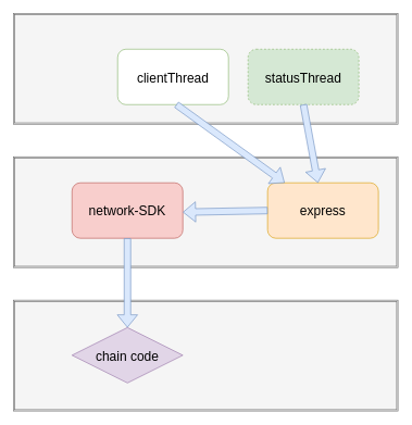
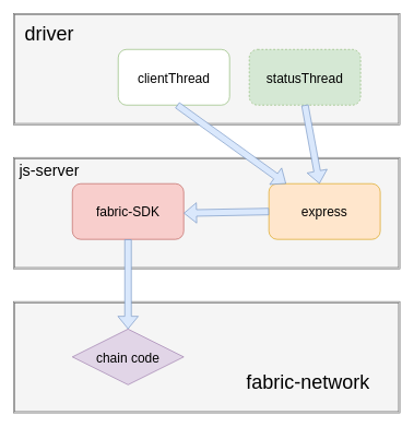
  <mxCell id="0" />
  <mxCell id="1" parent="0" />
  <mxCell id="2" value="" style="shape=ext;double=1;rounded=0;whiteSpace=wrap;html=1;fillColor=#f5f5f5;strokeColor=#666666;fontColor=#333333;" vertex="1" parent="1"><mxGeometry x="20" y="20" width="590" height="170" as="geometry" /></mxCell>
+ <mxCell id="3" value="&lt;font style=&quot;font-size: 30px&quot;&gt;driver&lt;/font&gt;" style="text;html=1;strokeColor=none;fillColor=none;align=center;verticalAlign=middle;whiteSpace=wrap;overflow=hidden;" vertex="1" parent="1"><mxGeometry x="20" y="30" width="110" height="40" as="geometry" /></mxCell>
  <mxCell id="4" value="&lt;font style=&quot;font-size: 20px&quot;&gt;clientThread&lt;/font&gt;" style="rounded=1;whiteSpace=wrap;html=1;fillColor=#ffffff;strokeColor=#82b366;" vertex="1" parent="1"><mxGeometry x="180" y="75" width="170" height="85" as="geometry" /></mxCell>
  <mxCell id="5" value="&lt;font style=&quot;font-size: 20px&quot;&gt;statusThread&lt;/font&gt;" style="rounded=1;whiteSpace=wrap;html=1;fillColor=#d5e8d4;strokeColor=#82b366;dashed=1;" vertex="1" parent="1"><mxGeometry x="380" y="75" width="170" height="85" as="geometry" /></mxCell>
  <mxCell id="6" value="&lt;span style=&quot;color: rgba(0 , 0 , 0 , 0) ; font-family: monospace ; font-size: 0px&quot;&gt;%3CmxGraphModel%3E%3Croot%3E%3CmxCell%20id%3D%220%22%2F%3E%3CmxCell%20id%3D%221%22%20parent%3D%220%22%2F%3E%3CmxCell%20id%3D%222%22%20value%3D%22%26lt%3Bfont%20style%3D%26quot%3Bfont-size%3A%2020px%26quot%3B%26gt%3BclientThread%26lt%3B%2Ffont%26gt%3B%22%20style%3D%22rounded%3D1%3BwhiteSpace%3Dwrap%3Bhtml%3D1%3BfillColor%3D%23d5e8d4%3BstrokeColor%3D%2382b366%3B%22%20vertex%3D%221%22%20parent%3D%221%22%3E%3CmxGeometry%20x%3D%22270%22%20y%3D%22115%22%20width%3D%22170%22%20height%3D%2285%22%20as%3D%22geometry%22%2F%3E%3C%2FmxCell%3E%3C%2Froot%3E%3C%2FmxGraphModel%3E&lt;/span&gt;" style="shape=ext;double=1;rounded=0;whiteSpace=wrap;html=1;fillColor=#f5f5f5;strokeColor=#666666;fontColor=#333333;" vertex="1" parent="1"><mxGeometry x="20" y="240" width="590" height="170" as="geometry" /></mxCell>
+ <mxCell id="7" value="&lt;font style=&quot;font-size: 24px&quot;&gt;js-server&lt;/font&gt;" style="text;html=1;strokeColor=none;fillColor=none;align=center;verticalAlign=middle;whiteSpace=wrap;overflow=hidden;" vertex="1" parent="1"><mxGeometry x="20" y="240" width="110" height="40" as="geometry" /></mxCell>
  <mxCell id="8" value="&lt;font style=&quot;font-size: 20px&quot;&gt;express&lt;/font&gt;&lt;span style=&quot;color: rgba(0 , 0 , 0 , 0) ; font-family: monospace ; font-size: 0px&quot;&gt;%3CmxGraphModel%3E%3Croot%3E%3CmxCell%20id%3D%220%22%2F%3E%3CmxCell%20id%3D%221%22%20parent%3D%220%22%2F%3E%3CmxCell%20id%3D%222%22%20value%3D%22%26lt%3Bfont%20style%3D%26quot%3Bfont-size%3A%2020px%26quot%3B%26gt%3BclientThread%26lt%3B%2Ffont%26gt%3B%22%20style%3D%22rounded%3D1%3BwhiteSpace%3Dwrap%3Bhtml%3D1%3BfillColor%3D%23d5e8d4%3BstrokeColor%3D%2382b366%3B%22%20vertex%3D%221%22%20parent%3D%221%22%3E%3CmxGeometry%20x%3D%22270%22%20y%3D%22115%22%20width%3D%22170%22%20height%3D%2285%22%20as%3D%22geometry%22%2F%3E%3C%2FmxCell%3E%3C%2Froot%3E%3C%2FmxGraphModel%3E&lt;/span&gt;" style="rounded=1;whiteSpace=wrap;html=1;fillColor=#ffe6cc;strokeColor=#d79b00;" vertex="1" parent="1"><mxGeometry x="410" y="280" width="170" height="85" as="geometry" /></mxCell>
- <mxCell id="9" value="&lt;font style=&quot;font-size: 20px&quot;&gt;network-SDK&lt;br&gt;&lt;/font&gt;" style="rounded=1;whiteSpace=wrap;html=1;fillColor=#f8cecc;strokeColor=#b85450;" vertex="1" parent="1"><mxGeometry x="110" y="280" width="170" height="85" as="geometry" /></mxCell>
+ <mxCell id="9" value="&lt;font style=&quot;font-size: 20px&quot;&gt;fabric-SDK&lt;br&gt;&lt;/font&gt;" style="rounded=1;whiteSpace=wrap;html=1;fillColor=#f8cecc;strokeColor=#b85450;" vertex="1" parent="1"><mxGeometry x="110" y="280" width="170" height="85" as="geometry" /></mxCell>
  <mxCell id="10" value="" style="shape=flexArrow;endArrow=none;startArrow=block;html=1;fillColor=#dae8fc;strokeColor=#6c8ebf;startFill=0;endFill=0;" edge="1" parent="1" source="8"><mxGeometry width="100" height="100" relative="1" as="geometry"><mxPoint x="330" y="300" as="sourcePoint" /><mxPoint x="270" y="160" as="targetPoint" /></mxGeometry></mxCell>
  <mxCell id="11" value="" style="shape=flexArrow;endArrow=none;startArrow=classic;html=1;entryX=0.5;entryY=1;entryDx=0;entryDy=0;fillColor=#dae8fc;strokeColor=#6c8ebf;endFill=0;" edge="1" parent="1" source="8" target="5"><mxGeometry width="100" height="100" relative="1" as="geometry"><mxPoint x="330" y="300" as="sourcePoint" /><mxPoint x="460" y="190" as="targetPoint" /></mxGeometry></mxCell>
  <mxCell id="12" value="" style="shape=flexArrow;endArrow=none;startArrow=classic;html=1;entryX=0;entryY=0.5;entryDx=0;entryDy=0;fillColor=#dae8fc;strokeColor=#6c8ebf;endFill=0;" edge="1" parent="1" target="8"><mxGeometry width="100" height="100" relative="1" as="geometry"><mxPoint x="280" y="325" as="sourcePoint" /><mxPoint x="430" y="200" as="targetPoint" /></mxGeometry></mxCell>
  <mxCell id="13" value="&lt;span style=&quot;color: rgba(0 , 0 , 0 , 0) ; font-family: monospace ; font-size: 0px&quot;&gt;%3CmxGraphModel%3E%3Croot%3E%3CmxCell%20id%3D%220%22%2F%3E%3CmxCell%20id%3D%221%22%20parent%3D%220%22%2F%3E%3CmxCell%20id%3D%222%22%20value%3D%22%26lt%3Bfont%20style%3D%26quot%3Bfont-size%3A%2020px%26quot%3B%26gt%3BclientThread%26lt%3B%2Ffont%26gt%3B%22%20style%3D%22rounded%3D1%3BwhiteSpace%3Dwrap%3Bhtml%3D1%3BfillColor%3D%23d5e8d4%3BstrokeColor%3D%2382b366%3B%22%20vertex%3D%221%22%20parent%3D%221%22%3E%3CmxGeometry%20x%3D%22270%22%20y%3D%22115%22%20width%3D%22170%22%20height%3D%2285%22%20as%3D%22geometry%22%2F%3E%3C%2FmxCell%3E%3C%2Froot%3E%3C%2FmxGraphModel%3E&lt;/span&gt;" style="shape=ext;double=1;rounded=0;whiteSpace=wrap;html=1;fillColor=#f5f5f5;strokeColor=#666666;fontColor=#333333;" vertex="1" parent="1"><mxGeometry x="20" y="460" width="590" height="170" as="geometry" /></mxCell>
+ <mxCell id="14" value="&lt;font style=&quot;font-size: 30px&quot;&gt;fabric-network&lt;/font&gt;" style="text;html=1;strokeColor=none;fillColor=none;align=center;verticalAlign=middle;whiteSpace=wrap;overflow=hidden;" vertex="1" parent="1"><mxGeometry x="360" y="545" width="220" height="75" as="geometry" /></mxCell>
  <mxCell id="15" value="&lt;font style=&quot;font-size: 20px&quot;&gt;chain code&lt;br&gt;&lt;/font&gt;" style="rhombus;whiteSpace=wrap;html=1;fillColor=#e1d5e7;strokeColor=#9673a6;" vertex="1" parent="1"><mxGeometry x="110" y="502" width="170" height="85" as="geometry" /></mxCell>
  <mxCell id="16" value="" style="shape=flexArrow;endArrow=classic;html=1;exitX=0.5;exitY=1;exitDx=0;exitDy=0;fillColor=#dae8fc;strokeColor=#6c8ebf;" edge="1" parent="1" source="9" target="15"><mxGeometry width="50" height="50" relative="1" as="geometry"><mxPoint x="350" y="410" as="sourcePoint" /><mxPoint x="400" y="360" as="targetPoint" /></mxGeometry></mxCell>
